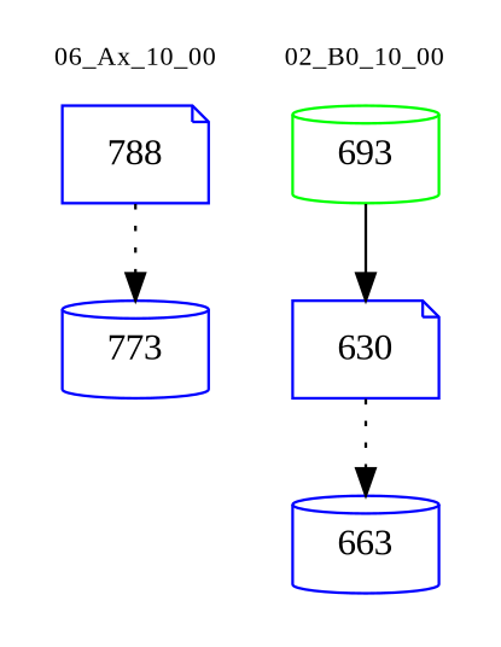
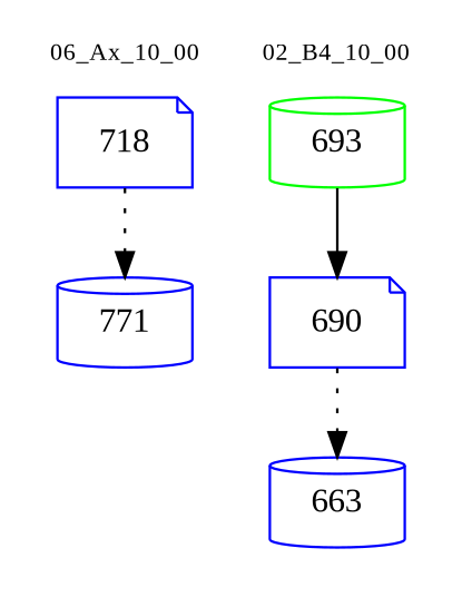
  digraph {
    fontname="Liberation Serif"
    node [color=blue fontname="Liberation Serif" shape=cylinder]
    edge [color=black fontname="Liberation Serif" style=dotted]
-   n1 [label=788 shape=note]
-   n2 [label=773]
+   n1 [label=718 shape=note]
+   n2 [label=771]
    n3 [color=green label=693]
-   n4 [label=630 shape=note]
+   n4 [label=690 shape=note]
    n5 [label=663]
    subgraph cluster_1 {
      color=white
      fontsize=10
      label="06_Ax_10_00"
      n1
      n2
    }
    subgraph cluster_2 {
      color=white
      fontsize=10
-     label="02_B0_10_00"
+     label="02_B4_10_00"
      n3
      n4
      n5
    }
    n1 -> n2
    n3 -> n4 [style=solid]
    n4 -> n5
  }
